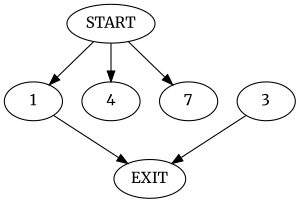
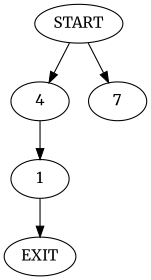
  digraph {
    fontname=Merriweather
    node [fontname=Merriweather]
    edge [fontname=Merriweather]
    n1 [label=START]
    1
    4
    n4 [label=7]
    n5 [label=EXIT]
-   3
-   n1 -> 1
+   4 -> 1
    n1 -> 4 [tailport=s4]
    n1 -> n4
    1 -> n5
-   3 -> n5
  }
